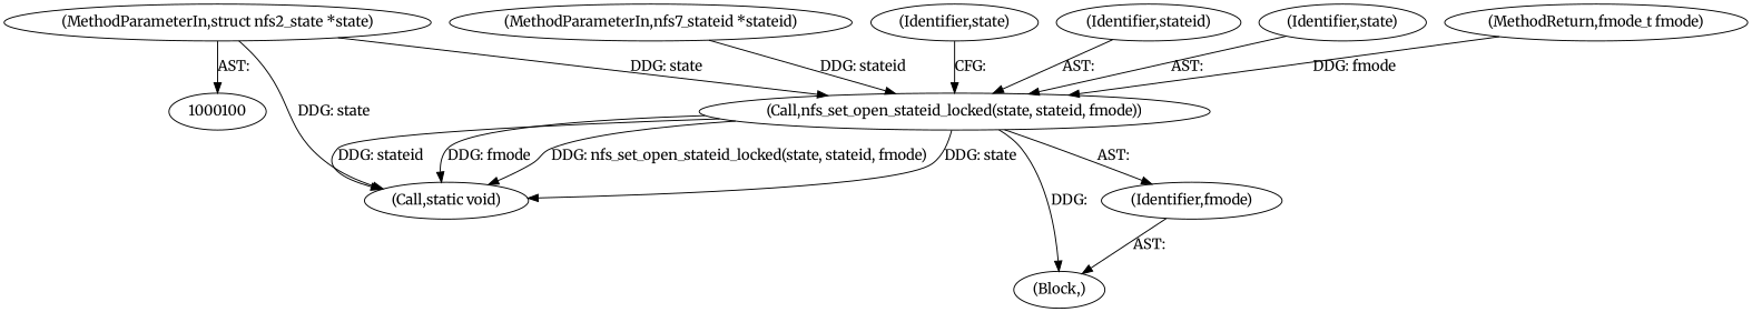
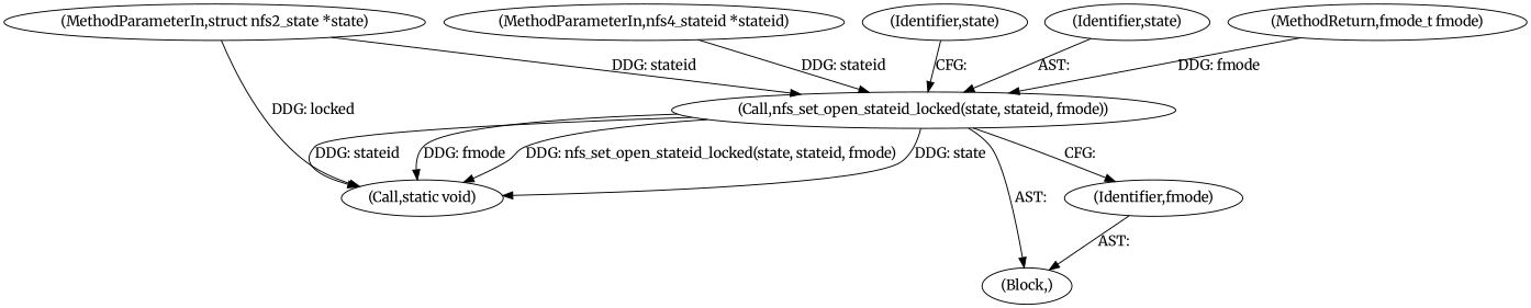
  digraph {
    fontname=Merriweather
    node [fontname=Merriweather]
    edge [fontname=Merriweather]
    n1 [label="(MethodParameterIn,struct nfs2_state *state)"]
    n2 [label="(Call,nfs_set_open_stateid_locked(state, stateid, fmode))"]
    n3 [label="(Call,static void)"]
-   1000100
    n5 [label="(Block,)"]
    n6 [label="(Identifier,fmode)"]
-   n7 [label="(MethodParameterIn,nfs7_stateid *stateid)"]
+   n7 [label="(MethodParameterIn,nfs4_stateid *stateid)"]
    n8 [label="(Identifier,state)"]
-   n9 [label="(Identifier,stateid)"]
    n10 [label="(Identifier,state)"]
    n11 [label="(MethodReturn,fmode_t fmode)"]
-   n1 -> n2 [label="DDG: state"]
-   n1 -> n3 [label="DDG: state"]
-   n1 -> 1000100 [label="AST: "]
+   n1 -> n2 [label="DDG: stateid"]
+   n1 -> n3 [label="DDG: locked"]
    n2 -> n3 [label="DDG: state"]
    n2 -> n3 [label="DDG: stateid"]
    n2 -> n3 [label="DDG: fmode"]
    n2 -> n3 [label="DDG: nfs_set_open_stateid_locked(state, stateid, fmode)"]
-   n2 -> n5 [label="DDG: "]
-   n2 -> n6 [label="AST: "]
+   n2 -> n5 [label="AST: "]
+   n2 -> n6 [label="CFG: "]
    n6 -> n5 [label="AST: "]
    n7 -> n2 [label="DDG: stateid"]
    n8 -> n2 [label="CFG: "]
-   n9 -> n2 [label="AST: "]
    n10 -> n2 [label="AST: "]
    n11 -> n2 [label="DDG: fmode"]
  }
